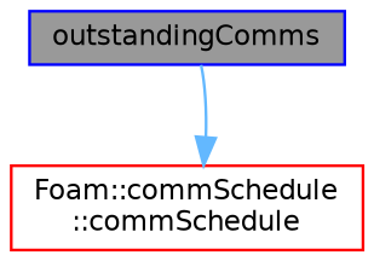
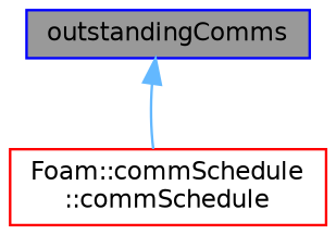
  digraph {
    rankdir=TB
    node [fontname=Helvetica fontsize=10 shape=box style=filled]
    n1 [color=blue fillcolor=grey60 fontcolor=black height=0.2 label=outstandingComms width=0.4]
    n2 [color=red fillcolor=white height=0.2 label="Foam::commSchedule\l::commSchedule" width=0.4]
-   n2 -> n1 [color=steelblue1 dir=back fontname=Helvetica fontsize=10 labelfontname=Helvetica labelfontsize=10 style=solid]
+   n1 -> n2 [color=steelblue1 dir=back fontname=Helvetica fontsize=10 labelfontname=Helvetica labelfontsize=10 style=solid]
  }
